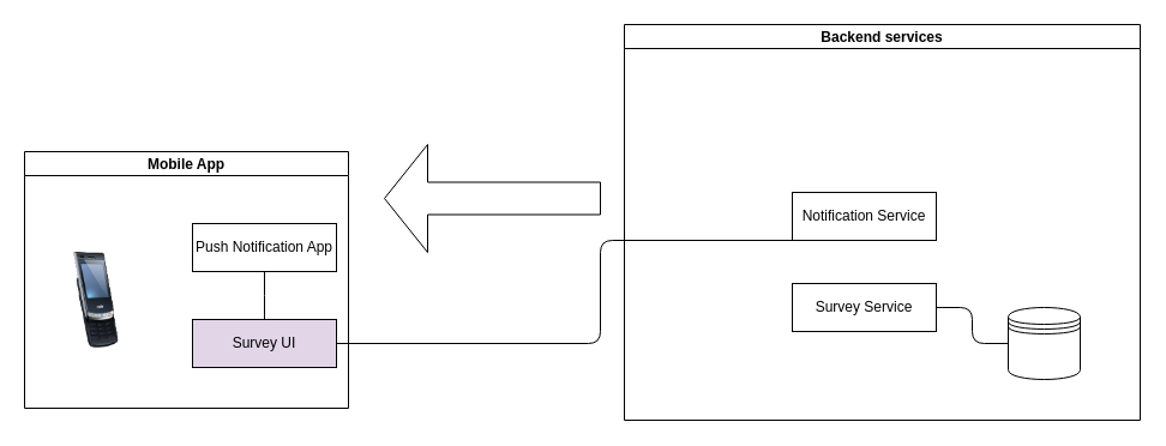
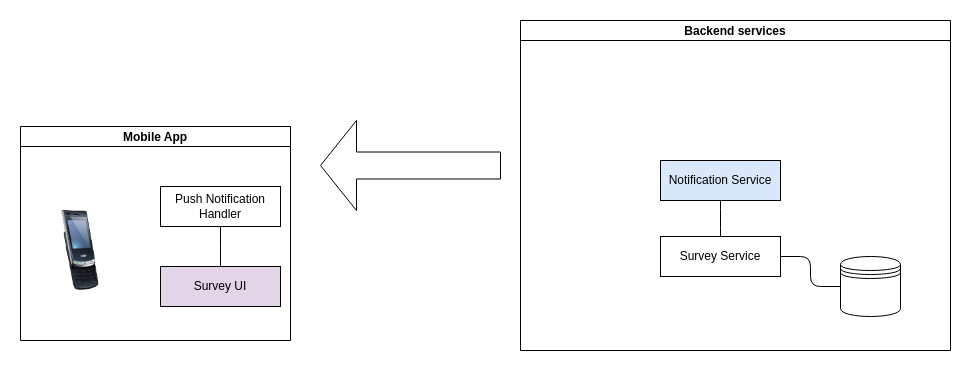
  <mxCell id="0" />
  <mxCell id="1" parent="0" />
  <mxCell id="2" value="Backend services" style="swimlane;startSize=20;horizontal=1;containerType=tree;" vertex="1" parent="1"><mxGeometry x="520" y="20" width="430" height="330" as="geometry" /></mxCell>
- <mxCell id="3" style="edgeStyle=elbowEdgeStyle;html=1;startArrow=none;endArrow=none;exitX=0.5;exitY=1;exitDx=0;exitDy=0;" edge="1" parent="2" source="4" target="11"><mxGeometry relative="1" as="geometry" /></mxCell>
- <mxCell id="4" value="Notification Service" style="whiteSpace=wrap;html=1;treeFolding=1;treeMoving=1;newEdgeStyle={&quot;edgeStyle&quot;:&quot;elbowEdgeStyle&quot;,&quot;startArrow&quot;:&quot;none&quot;,&quot;endArrow&quot;:&quot;none&quot;};" vertex="1" parent="2"><mxGeometry x="140" y="140" width="120" height="40" as="geometry" /></mxCell>
+ <mxCell id="3" style="edgeStyle=elbowEdgeStyle;html=1;startArrow=none;endArrow=none;exitX=0.5;exitY=1;exitDx=0;exitDy=0;entryX=0.5;entryY=0;entryDx=0;entryDy=0;" edge="1" parent="2" source="4" target="6"><mxGeometry relative="1" as="geometry" /></mxCell>
+ <mxCell id="4" value="Notification Service" style="whiteSpace=wrap;html=1;treeFolding=1;treeMoving=1;newEdgeStyle={&quot;edgeStyle&quot;:&quot;elbowEdgeStyle&quot;,&quot;startArrow&quot;:&quot;none&quot;,&quot;endArrow&quot;:&quot;none&quot;};fillColor=#dae8fc;" vertex="1" parent="2"><mxGeometry x="140" y="140" width="120" height="40" as="geometry" /></mxCell>
  <mxCell id="5" style="edgeStyle=elbowEdgeStyle;html=1;startArrow=none;endArrow=none;entryX=0;entryY=0.5;entryDx=0;entryDy=0;" edge="1" parent="2" source="6" target="7"><mxGeometry relative="1" as="geometry" /></mxCell>
  <mxCell id="6" value="Survey Service" style="whiteSpace=wrap;html=1;treeFolding=1;treeMoving=1;newEdgeStyle={&quot;edgeStyle&quot;:&quot;elbowEdgeStyle&quot;,&quot;startArrow&quot;:&quot;none&quot;,&quot;endArrow&quot;:&quot;none&quot;};" vertex="1" parent="2"><mxGeometry x="140" y="216" width="120" height="40" as="geometry" /></mxCell>
  <mxCell id="7" value="" style="shape=datastore;whiteSpace=wrap;html=1;" vertex="1" parent="2"><mxGeometry x="320" y="236" width="60" height="60" as="geometry" /></mxCell>
  <mxCell id="8" value="Mobile App" style="swimlane;startSize=20;horizontal=1;containerType=tree;" vertex="1" parent="1"><mxGeometry x="20" y="126" width="270" height="214" as="geometry" /></mxCell>
  <mxCell id="9" value="" style="edgeStyle=elbowEdgeStyle;elbow=vertical;sourcePerimeterSpacing=0;targetPerimeterSpacing=0;startArrow=none;endArrow=none;rounded=0;curved=0;" edge="1" parent="8" source="10" target="11"><mxGeometry relative="1" as="geometry" /></mxCell>
- <mxCell id="10" value=" Push Notification App" style="whiteSpace=wrap;html=1;treeFolding=1;treeMoving=1;newEdgeStyle={&quot;edgeStyle&quot;:&quot;elbowEdgeStyle&quot;,&quot;startArrow&quot;:&quot;none&quot;,&quot;endArrow&quot;:&quot;none&quot;};" vertex="1" parent="8"><mxGeometry x="140" y="60" width="120" height="40" as="geometry" /></mxCell>
+ <mxCell id="10" value=" Push Notification Handler" style="whiteSpace=wrap;html=1;treeFolding=1;treeMoving=1;newEdgeStyle={&quot;edgeStyle&quot;:&quot;elbowEdgeStyle&quot;,&quot;startArrow&quot;:&quot;none&quot;,&quot;endArrow&quot;:&quot;none&quot;};" vertex="1" parent="8"><mxGeometry x="140" y="60" width="120" height="40" as="geometry" /></mxCell>
  <mxCell id="11" value="Survey UI" style="whiteSpace=wrap;html=1;treeFolding=1;treeMoving=1;newEdgeStyle={&quot;edgeStyle&quot;:&quot;elbowEdgeStyle&quot;,&quot;startArrow&quot;:&quot;none&quot;,&quot;endArrow&quot;:&quot;none&quot;};fillColor=#e1d5e7;" vertex="1" parent="8"><mxGeometry x="140" y="140" width="120" height="40" as="geometry" /></mxCell>
  <mxCell id="12" value="" style="image;html=1;image=img/lib/clip_art/telecommunication/Cellphone_128x128.png" vertex="1" parent="8"><mxGeometry x="20" y="84" width="80" height="80" as="geometry" /></mxCell>
  <mxCell id="13" value="" style="shape=singleArrow;direction=west;whiteSpace=wrap;html=1;" vertex="1" parent="1"><mxGeometry x="320" y="120" width="180" height="90" as="geometry" /></mxCell>
